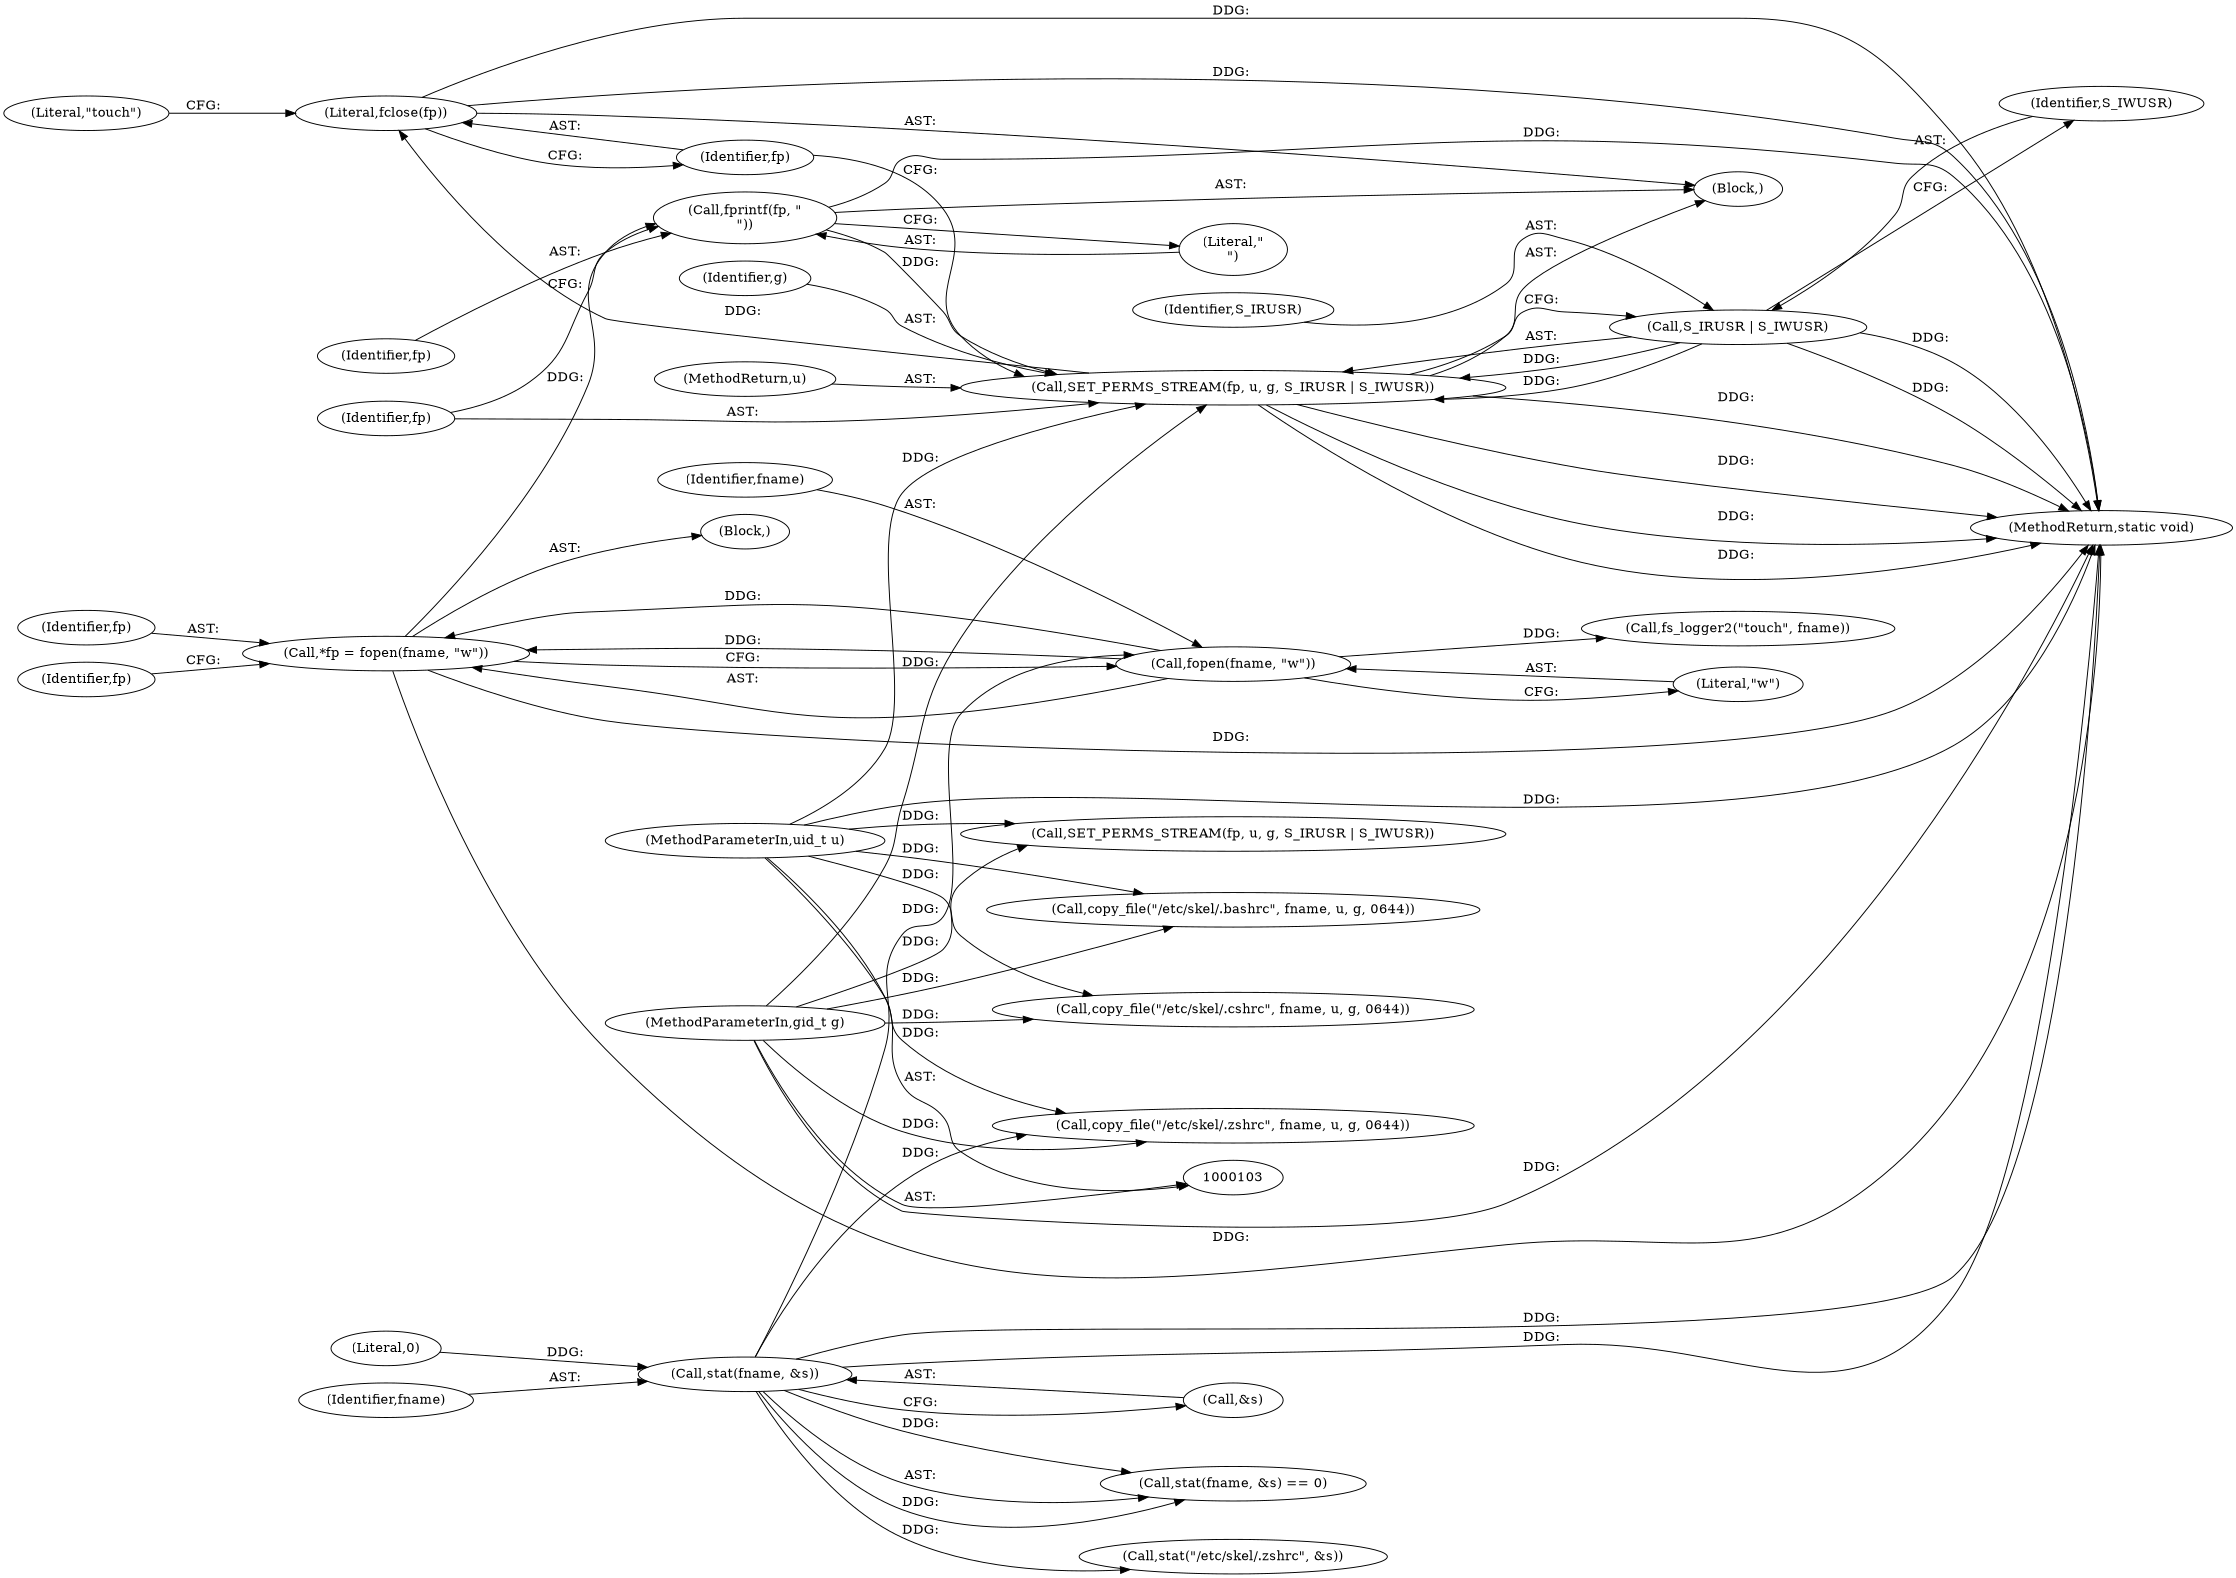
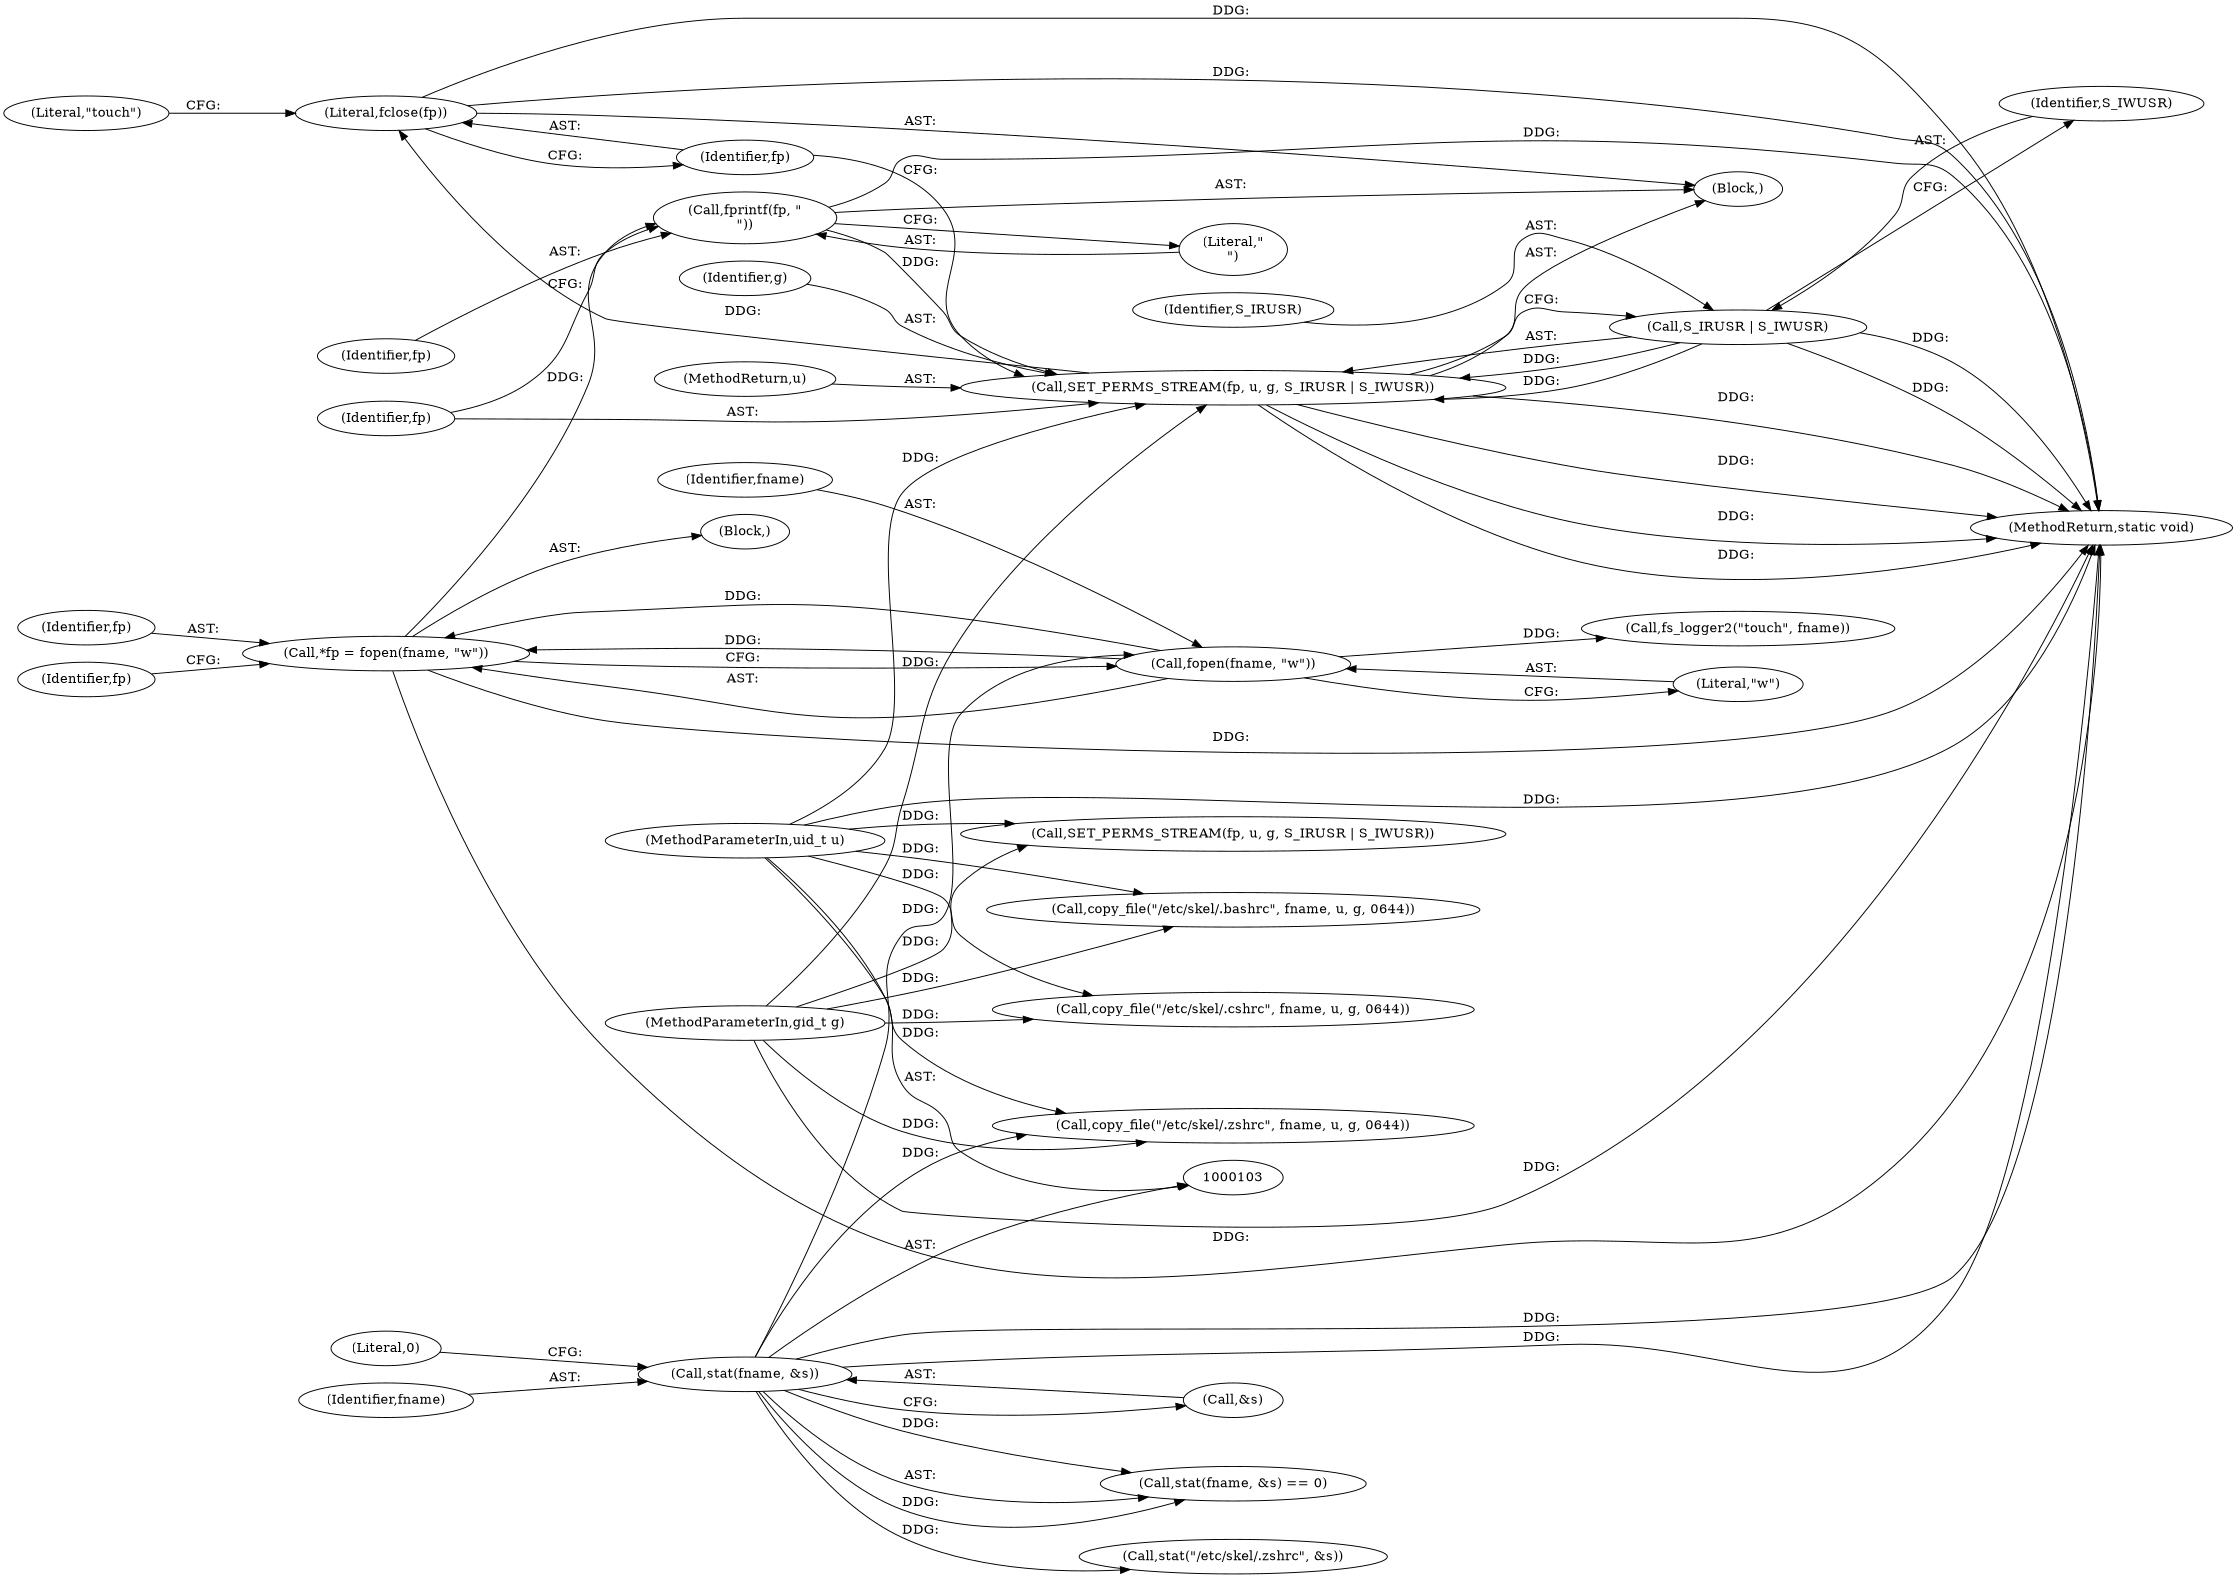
  digraph {
    rankdir=LR
    n1 [label="(Literal,fclose(fp))"]
    n2 [label="(Block,)"]
    n3 [label="(Identifier,fp)"]
    n4 [label="(MethodReturn,static void)"]
    n5 [label="(Call,SET_PERMS_STREAM(fp, u, g, S_IRUSR | S_IWUSR))"]
    n6 [label="(Call,S_IRUSR | S_IWUSR)"]
    n7 [label="(Identifier,S_IWUSR)"]
    n8 [label="(Call,fprintf(fp, \"\n\"))"]
    n9 [label="(Literal,\"\n\")"]
    n10 [label="(Call,*fp = fopen(fname, \"w\"))"]
    n11 [label="(Call,fopen(fname, \"w\"))"]
    n12 [label="(Block,)"]
    n13 [label="(Literal,\"w\")"]
    n14 [label="(Call,fs_logger2(\"touch\", fname))"]
    n15 [label="(Call,stat(fname, &s))"]
    n16 [label="(Call,stat(fname, &s) == 0)"]
    n17 [label="(Call,&s)"]
    n18 [label="(Call,stat(\"/etc/skel/.zshrc\", &s))"]
    n19 [label="(Call,copy_file(\"/etc/skel/.zshrc\", fname, u, g, 0644))"]
    n20 [label="(MethodParameterIn,uid_t u)"]
    n21 [label="(Call,SET_PERMS_STREAM(fp, u, g, S_IRUSR | S_IWUSR))"]
    n22 [label="(Call,copy_file(\"/etc/skel/.cshrc\", fname, u, g, 0644))"]
    n23 [label="(Call,copy_file(\"/etc/skel/.bashrc\", fname, u, g, 0644))"]
    1000103
    n25 [label="(MethodParameterIn,gid_t g)"]
    n26 [label="(Identifier,fp)"]
    n27 [label="(Identifier,fname)"]
    n28 [label="(Identifier,fp)"]
    n29 [label="(Literal,\"touch\")"]
    n30 [label="(Identifier,fp)"]
    n31 [label="(Identifier,g)"]
    n32 [label="(Literal,0)"]
    n33 [label="(Identifier,fname)"]
    n34 [label="(MethodReturn,u)"]
    n35 [label="(Identifier,fp)"]
    n36 [label="(Identifier,S_IRUSR)"]
    n1 -> n2 [label="AST: "]
    n1 -> n3 [label="CFG: "]
    n1 -> n4 [label="DDG: "]
    n1 -> n4 [label="DDG: "]
    n3 -> n1 [label="AST: "]
    n3 -> n5 [label="CFG: "]
    n5 -> n1 [label="DDG: "]
    n5 -> n2 [label="AST: "]
    n5 -> n4 [label="DDG: "]
    n5 -> n4 [label="DDG: "]
    n5 -> n4 [label="DDG: "]
    n5 -> n4 [label="DDG: "]
    n5 -> n6 [label="CFG: "]
    n6 -> n4 [label="DDG: "]
    n6 -> n4 [label="DDG: "]
    n6 -> n5 [label="AST: "]
    n6 -> n5 [label="DDG: "]
    n6 -> n5 [label="DDG: "]
    n6 -> n7 [label="CFG: "]
    n7 -> n6 [label="AST: "]
    n8 -> n2 [label="AST: "]
    n8 -> n4 [label="DDG: "]
    n8 -> n5 [label="DDG: "]
    n8 -> n9 [label="CFG: "]
    n9 -> n8 [label="AST: "]
    n10 -> n4 [label="DDG: "]
    n10 -> n4 [label="DDG: "]
    n10 -> n8 [label="DDG: "]
    n10 -> n11 [label="CFG: "]
    n10 -> n12 [label="AST: "]
    n11 -> n10 [label="AST: "]
    n11 -> n10 [label="DDG: "]
    n11 -> n10 [label="DDG: "]
    n11 -> n13 [label="CFG: "]
    n11 -> n14 [label="DDG: "]
    n13 -> n11 [label="AST: "]
    n15 -> n4 [label="DDG: "]
    n15 -> n4 [label="DDG: "]
    n15 -> n11 [label="DDG: "]
    n15 -> n16 [label="AST: "]
    n15 -> n16 [label="DDG: "]
    n15 -> n16 [label="DDG: "]
    n15 -> n17 [label="CFG: "]
    n15 -> n18 [label="DDG: "]
    n15 -> n19 [label="DDG: "]
    n17 -> n15 [label="AST: "]
    n20 -> n4 [label="DDG: "]
    n20 -> n5 [label="DDG: "]
    n20 -> n19 [label="DDG: "]
    n20 -> n21 [label="DDG: "]
    n20 -> n22 [label="DDG: "]
    n20 -> n23 [label="DDG: "]
    n20 -> 1000103 [label="AST: "]
    n25 -> n4 [label="DDG: "]
    n25 -> n5 [label="DDG: "]
    n25 -> n19 [label="DDG: "]
    n25 -> n21 [label="DDG: "]
    n25 -> n22 [label="DDG: "]
    n25 -> n23 [label="DDG: "]
-   n25 -> 1000103 [label="AST: "]
+   n15 -> 1000103 [label="AST: "]
    n26 -> n5 [label="AST: "]
    n26 -> n8 [label="CFG: "]
    n27 -> n15 [label="AST: "]
    n28 -> n10 [label="CFG: "]
    n29 -> n1 [label="CFG: "]
    n30 -> n10 [label="AST: "]
    n31 -> n5 [label="AST: "]
-   n32 -> n15 [label="DDG: "]
+   n32 -> n15 [label="CFG: "]
    n33 -> n11 [label="AST: "]
    n34 -> n5 [label="AST: "]
    n35 -> n8 [label="AST: "]
    n36 -> n6 [label="AST: "]
  }
